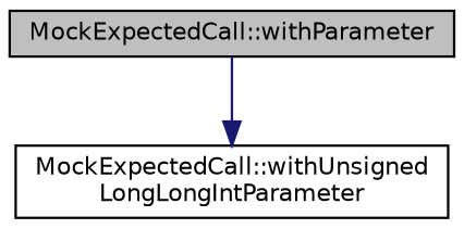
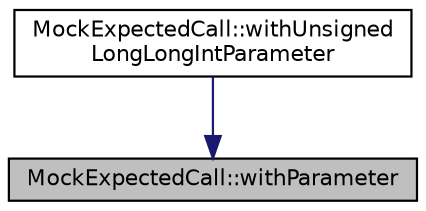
  digraph {
    rankdir=TB
    node [color=black fontname=Helvetica fontsize=10 shape=record style=filled]
    n1 [fillcolor=grey75 fontcolor=black height=0.2 label="MockExpectedCall::withParameter" width=0.4]
    n2 [fillcolor=white height=0.2 label="MockExpectedCall::withUnsigned\lLongLongIntParameter" width=0.4]
-   n1 -> n2 [color=midnightblue fontname=Helvetica fontsize=10 labelfontname=Helvetica labelfontsize=10 style=solid]
+   n2 -> n1 [color=midnightblue fontname=Helvetica fontsize=10 labelfontname=Helvetica labelfontsize=10 style=solid]
  }
